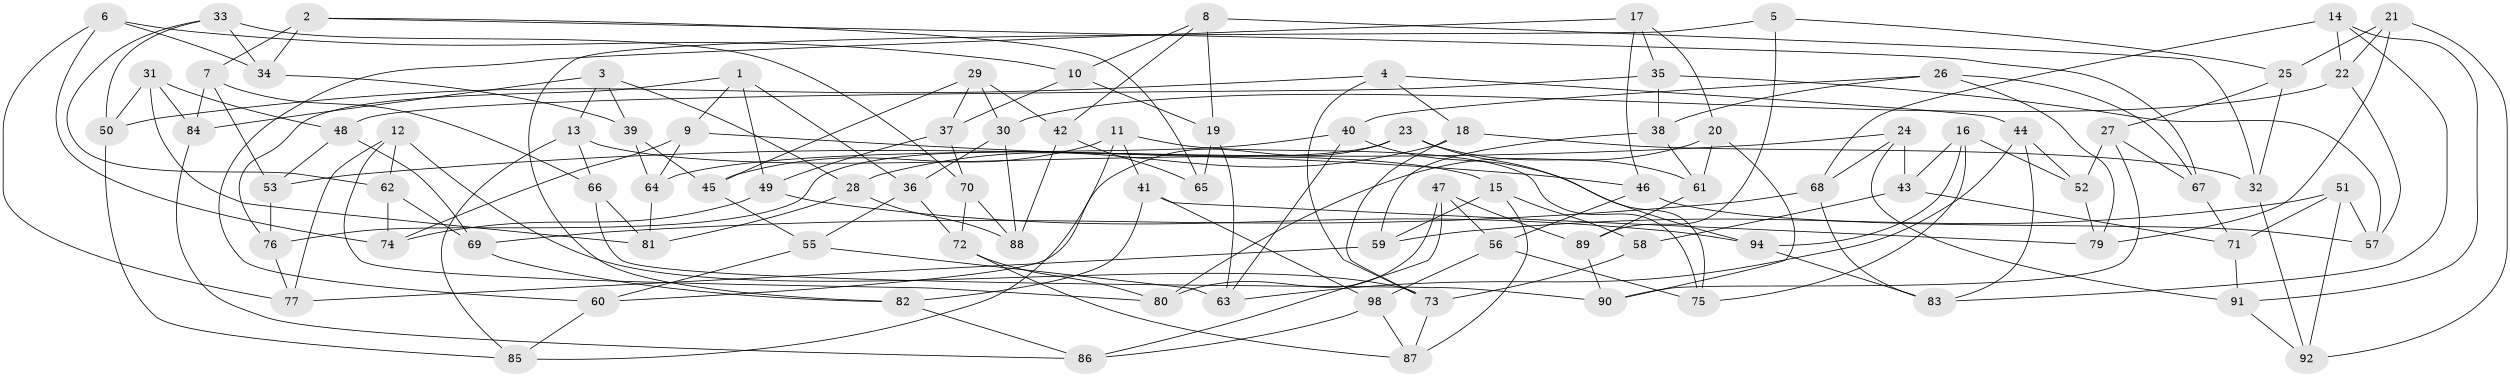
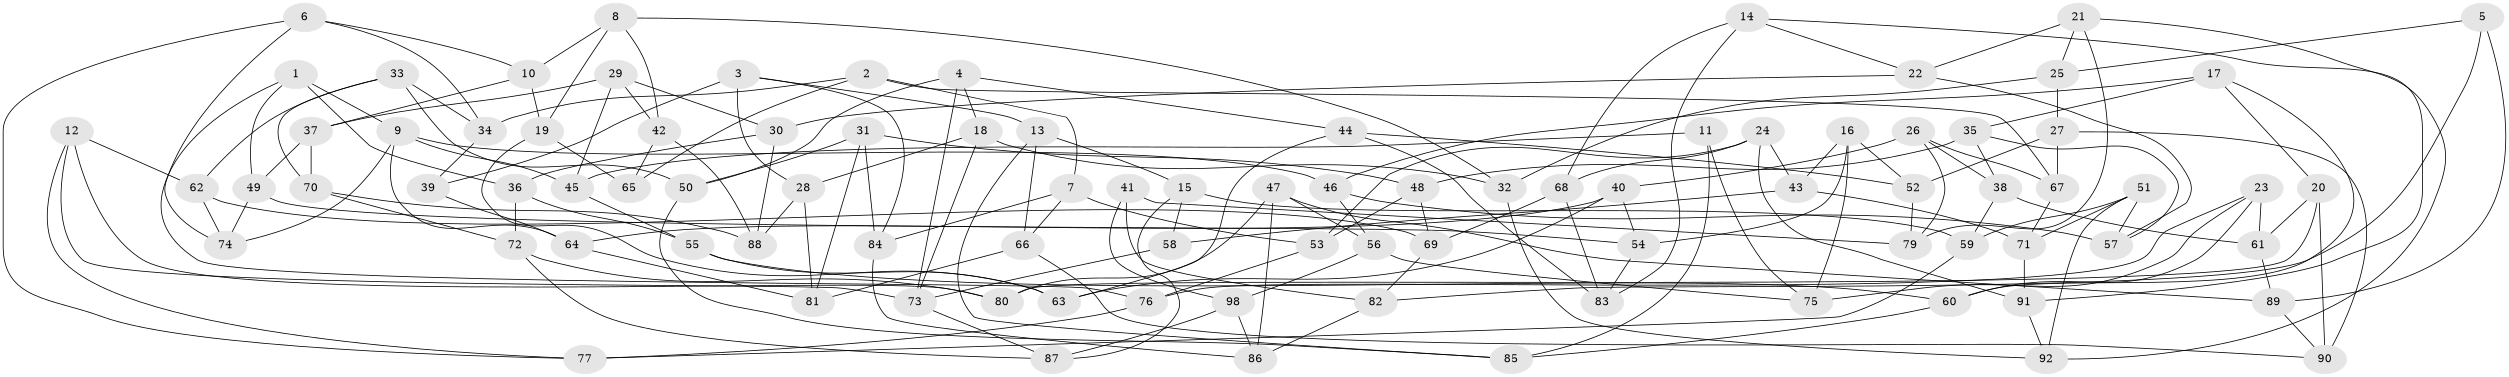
  graph {
    node [color=gray90 style=filled]
    1
    9
    36
    49
    76
    74
    46
    64
    55
    72
-   54 [label=94]
+   54
    77
    2
    7
    34
    65
    67
    84
    53
    66
    39
    71
    3
    13
    28
    85
    15
    81
    88
    45
    86
    4
    18
    44
    50
    73
    32
    83
    52
    63
    58
    5
    25
    82
    89
    27
    90
    6
    10
    19
    37
    8
    42
    92
    57
    56
    70
    11
    41
    75
    79
    n62 [label=98]
    12
    62
    80
    69
    87
    59
    14
    22
    68
    91
    30
    16
    43
    17
    20
    35
    60
    61
    38
    48
    21
    23
    24
    26
    40
    29
    31
    33
    47
    51
    1 -- 9
    1 -- 36
    1 -- 49
    1 -- 76
    9 -- 74
    9 -- 46
    9 -- 64
    36 -- 55
    36 -- 72
    49 -- 74
    49 -- 54
    76 -- 77
    46 -- 57
    46 -- 56
    64 -- 81
    55 -- 63
    55 -- 60
    72 -- 80
    72 -- 87
    54 -- 83
    2 -- 7
    2 -- 34
    2 -- 65
    2 -- 67
    7 -- 84
    7 -- 53
    7 -- 66
    34 -- 39
    67 -- 71
    84 -- 86
    53 -- 76
    66 -- 81
    66 -- 90
    39 -- 64
-   39 -- 45
+   9 -- 45
    71 -- 91
    3 -- 84
    3 -- 39
    3 -- 13
    3 -- 28
    13 -- 66
    13 -- 85
    13 -- 15
    28 -- 81
    28 -- 88
    15 -- 58
    15 -- 87
    15 -- 59
    45 -- 55
    4 -- 18
    4 -- 44
    4 -- 50
    4 -- 73
    18 -- 28
    18 -- 73
    18 -- 32
    44 -- 83
    44 -- 52
    44 -- 63
    50 -- 85
    73 -- 87
    32 -- 92
    52 -- 79
    58 -- 73
    5 -- 25
    5 -- 82
    5 -- 89
    25 -- 32
    25 -- 27
    82 -- 86
    89 -- 90
    27 -- 67
    27 -- 52
    27 -- 90
    6 -- 74
    6 -- 77
    6 -- 34
    6 -- 10
    10 -- 19
    10 -- 37
    19 -- 65
    19 -- 63
    37 -- 49
    37 -- 70
    8 -- 32
    8 -- 10
    8 -- 19
    8 -- 42
    42 -- 65
    42 -- 88
    56 -- 75
    56 -- n62
    70 -- 72
    70 -- 88
    11 -- 85
    11 -- 45
-   11 -- 41
    11 -- 75
    41 -- 82
    41 -- 79
    41 -- n62
    n62 -- 86
    n62 -- 87
    12 -- 77
    12 -- 73
    12 -- 62
    12 -- 80
    62 -- 74
    62 -- 69
    69 -- 82
    59 -- 77
    14 -- 83
    14 -- 22
    14 -- 68
    14 -- 91
    22 -- 57
    22 -- 30
    68 -- 83
    68 -- 69
    91 -- 92
    30 -- 36
    30 -- 88
    16 -- 54
    16 -- 52
    16 -- 75
    16 -- 43
    43 -- 71
    43 -- 58
    17 -- 46
    17 -- 20
    17 -- 35
    17 -- 60
    20 -- 90
    20 -- 80
    20 -- 61
    35 -- 57
    35 -- 38
    35 -- 48
    60 -- 85
    61 -- 89
    38 -- 59
    38 -- 61
    48 -- 53
    48 -- 69
    21 -- 25
    21 -- 92
    21 -- 79
    21 -- 22
    23 -- 76
    23 -- 75
    23 -- 60
    23 -- 61
    24 -- 53
    24 -- 68
    24 -- 91
    24 -- 43
    26 -- 67
    26 -- 79
    26 -- 38
    26 -- 40
    40 -- 64
    40 -- 54
    40 -- 63
    29 -- 45
    29 -- 37
    29 -- 42
    29 -- 30
    31 -- 84
    31 -- 81
    31 -- 50
    31 -- 48
    33 -- 34
    33 -- 50
    33 -- 70
    33 -- 62
    47 -- 86
    47 -- 89
    47 -- 56
    47 -- 80
    51 -- 71
    51 -- 92
    51 -- 57
    51 -- 59
  }
